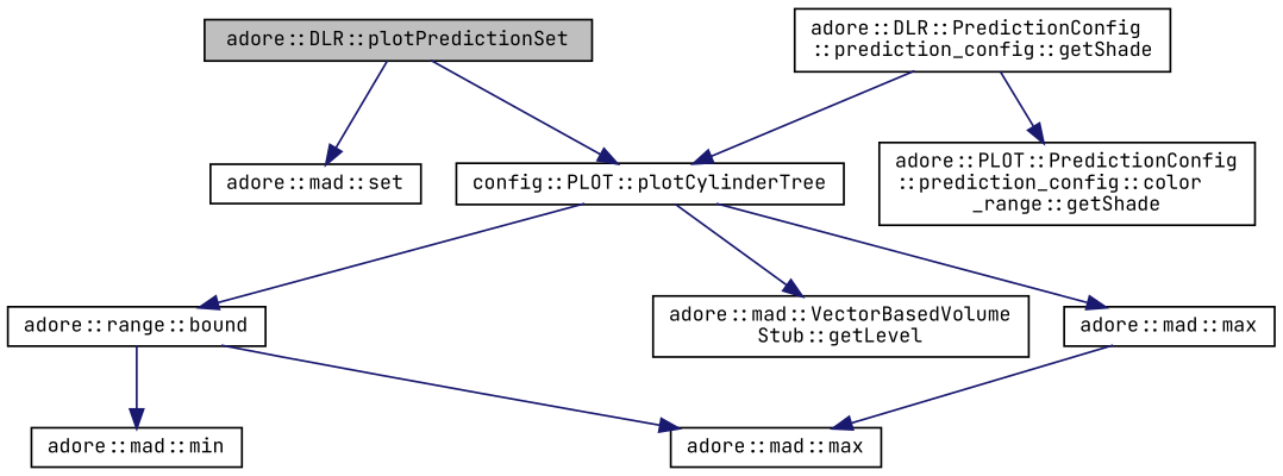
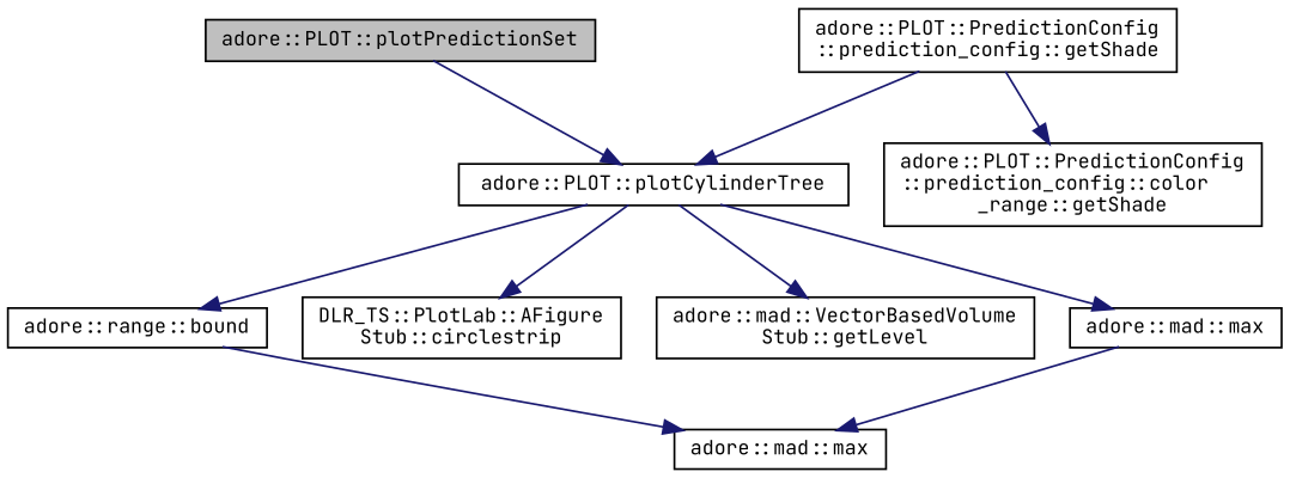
  digraph {
    fontname="JetBrains Mono"
    rankdir=TB
    node [color=black fillcolor=white fontname="JetBrains Mono" fontsize=10 shape=record style=filled]
    edge [color=midnightblue fontname="JetBrains Mono" fontsize=10 labelfontname=Helvetica labelfontsize=10 style=solid]
-   n1 [fillcolor=grey75 fontcolor=black height=0.2 label="adore::DLR::plotPredictionSet" width=0.4]
-   n2 [height=0.2 label="config::PLOT::plotCylinderTree" width=0.4]
-   n3 [height=0.2 label="adore::mad::set" width=0.4]
+   n1 [fillcolor=grey75 fontcolor=black height=0.2 label="adore::PLOT::plotPredictionSet" width=0.4]
+   n2 [height=0.2 label="adore::PLOT::plotCylinderTree" width=0.4]
    n4 [height=0.2 label="adore::range::bound" width=0.4]
+   n5 [height=0.2 label="DLR_TS::PlotLab::AFigure\lStub::circlestrip" width=0.4]
    n6 [height=0.2 label="adore::mad::VectorBasedVolume\lStub::getLevel" width=0.4]
    n7 [height=0.2 label="adore::mad::max" width=0.4]
    n8 [height=0.2 label="adore::mad::max" width=0.4]
-   n9 [height=0.2 label="adore::mad::min" width=0.4]
-   n10 [height=0.2 label="adore::DLR::PredictionConfig\l::prediction_config::getShade" width=0.4]
+   n10 [height=0.2 label="adore::PLOT::PredictionConfig\l::prediction_config::getShade" width=0.4]
    n11 [height=0.2 label="adore::PLOT::PredictionConfig\l::prediction_config::color\l_range::getShade" width=0.4]
    n1 -> n2
-   n1 -> n3
    n2 -> n4
+   n2 -> n5
    n2 -> n6
    n2 -> n7
    n4 -> n8
-   n4 -> n9
    n7 -> n8
    n10 -> n2
    n10 -> n11
  }
